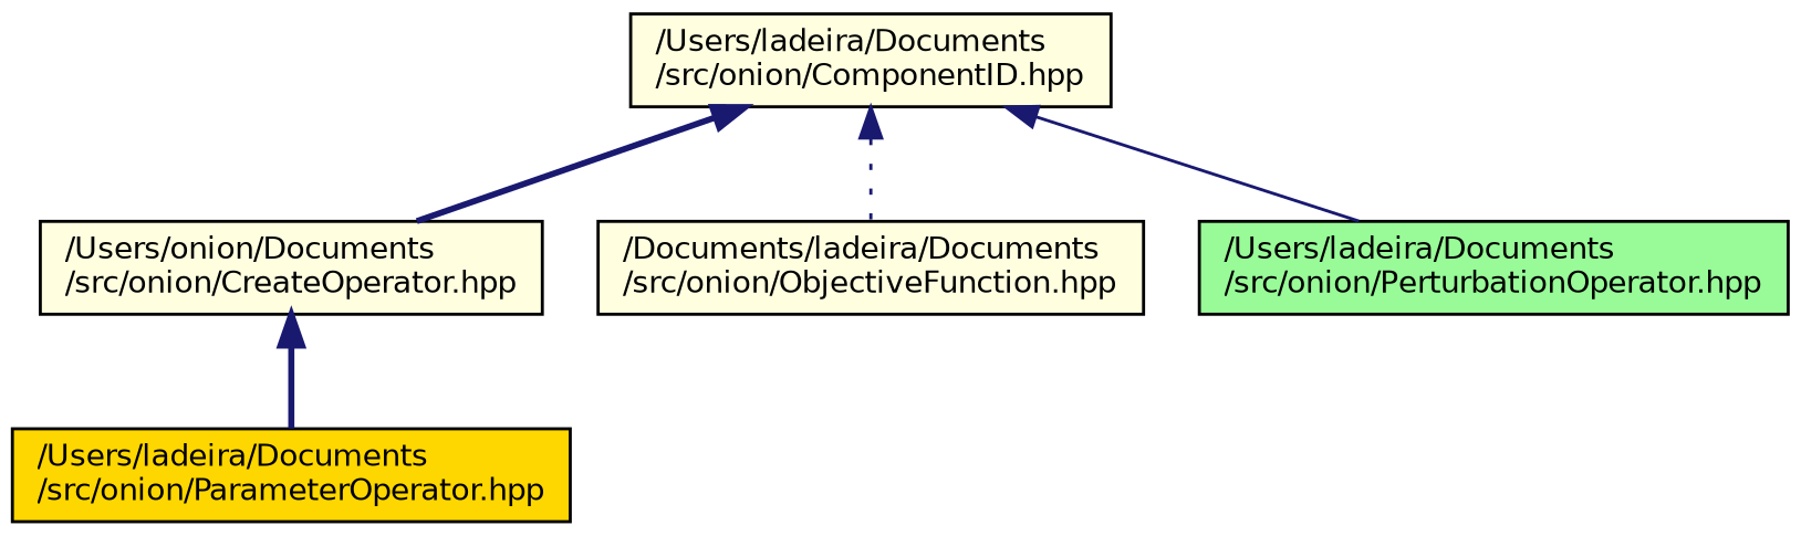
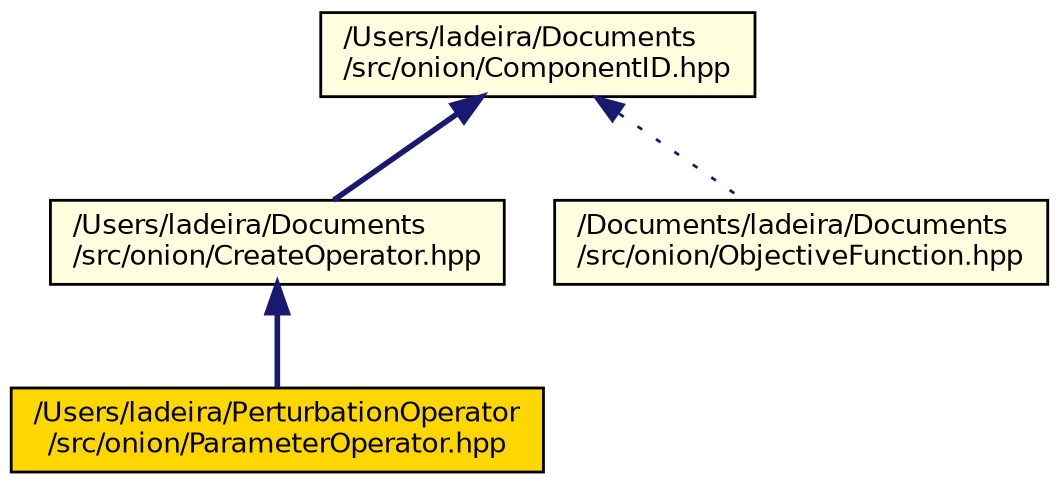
  digraph {
    node [color=black fillcolor=lightyellow fontname=Helvetica fontsize=10 shape=record style=filled]
    edge [color=midnightblue dir=back fontname=Helvetica fontsize=10 labelfontname=Helvetica labelfontsize=10 style=bold]
    n1 [fontcolor=black height=0.2 label="/Users/ladeira/Documents\l/src/onion/ComponentID.hpp" width=0.4]
-   n2 [height=0.2 label="/Users/onion/Documents\l/src/onion/CreateOperator.hpp" width=0.4]
+   n2 [height=0.2 label="/Users/ladeira/Documents\l/src/onion/CreateOperator.hpp" width=0.4]
    n3 [height=0.2 label="/Documents/ladeira/Documents\l/src/onion/ObjectiveFunction.hpp" width=0.4]
-   n4 [fillcolor=palegreen height=0.2 label="/Users/ladeira/Documents\l/src/onion/PerturbationOperator.hpp" width=0.4]
-   n5 [fillcolor=gold height=0.2 label="/Users/ladeira/Documents\l/src/onion/ParameterOperator.hpp" width=0.4]
+   n5 [fillcolor=gold height=0.2 label="/Users/ladeira/PerturbationOperator\l/src/onion/ParameterOperator.hpp" width=0.4]
    n1 -> n2
    n1 -> n3 [style=dotted]
-   n1 -> n4 [style=solid]
    n2 -> n5
  }
